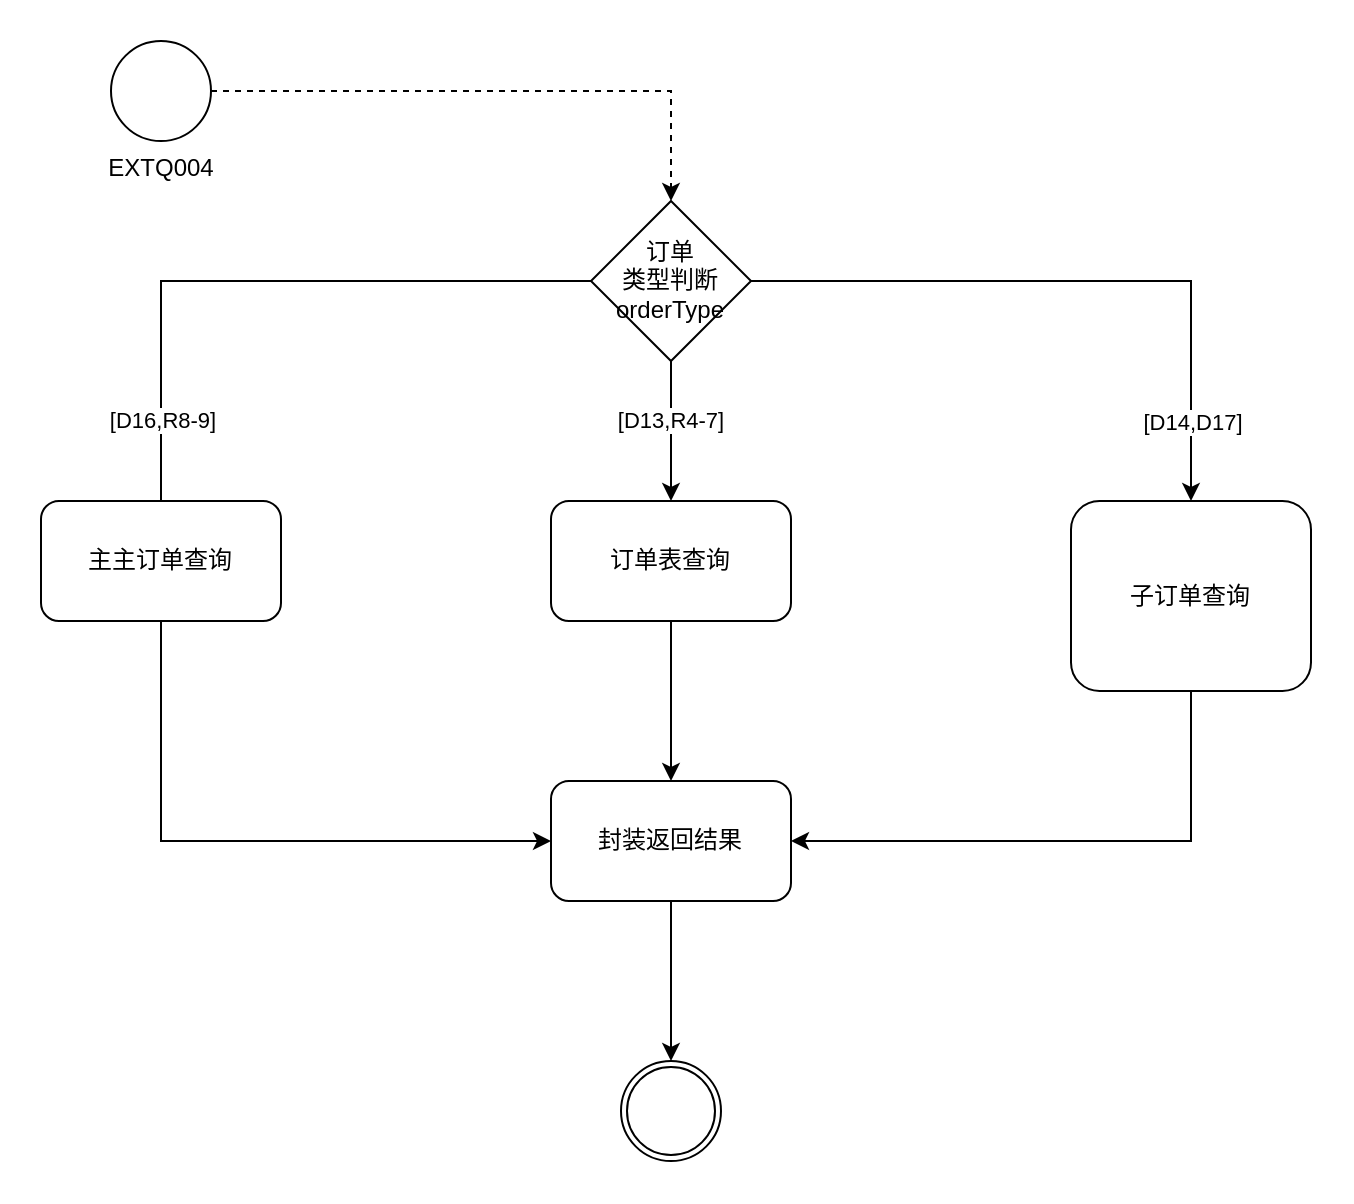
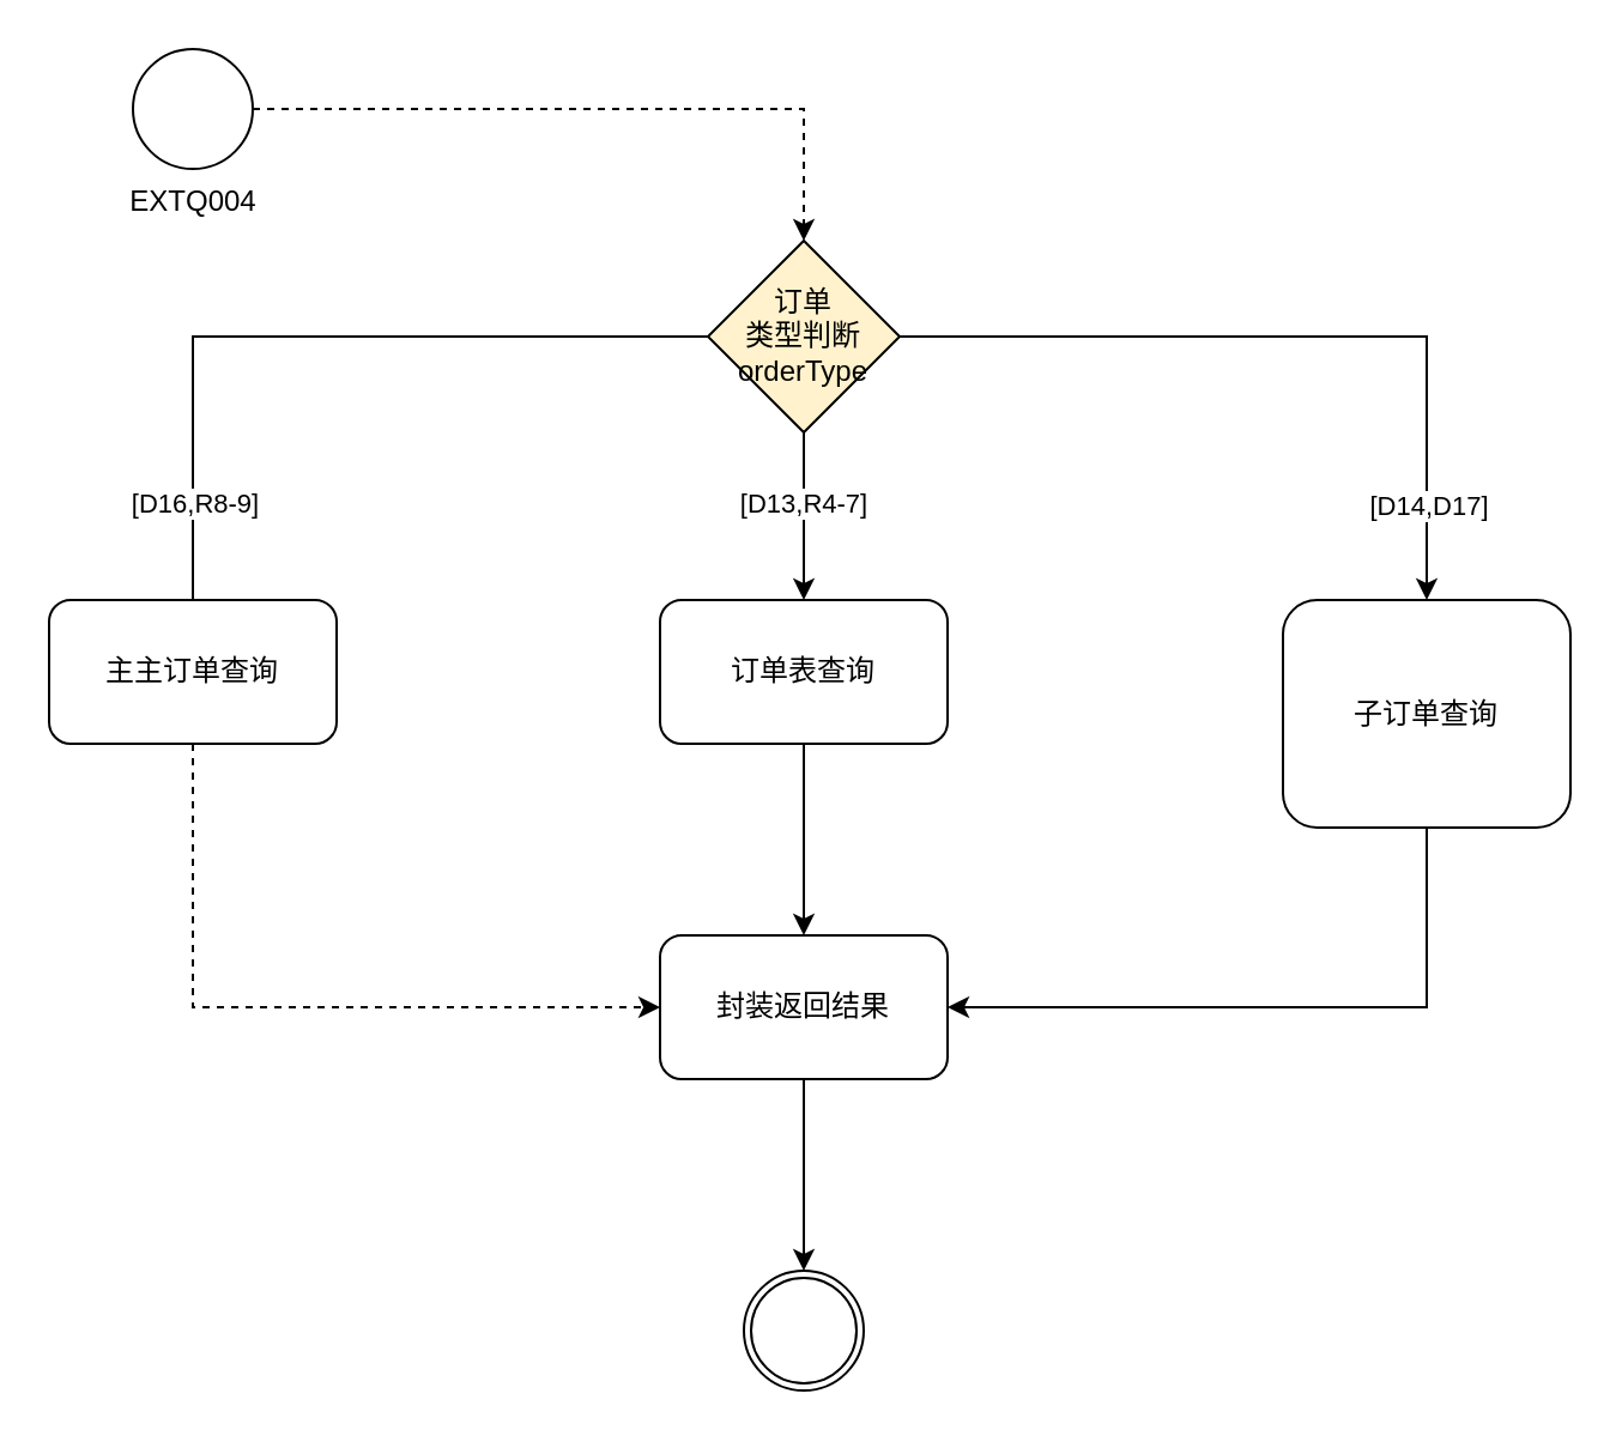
  <mxCell id="0" />
  <mxCell id="1" parent="0" />
  <mxCell id="2" value="" style="edgeStyle=orthogonalEdgeStyle;rounded=0;orthogonalLoop=1;jettySize=auto;html=1;dashed=1;" parent="1" source="3" target="10" edge="1"><mxGeometry relative="1" as="geometry" /></mxCell>
  <mxCell id="3" value="EXTQ004&lt;br&gt;" style="shape=mxgraph.bpmn.shape;html=1;verticalLabelPosition=bottom;labelBackgroundColor=#ffffff;verticalAlign=top;align=center;perimeter=ellipsePerimeter;outlineConnect=0;outline=standard;symbol=general;" parent="1" vertex="1"><mxGeometry x="55" y="20" width="50" height="50" as="geometry" /></mxCell>
  <mxCell id="4" value="" style="shape=mxgraph.bpmn.shape;html=1;verticalLabelPosition=bottom;labelBackgroundColor=#ffffff;verticalAlign=top;align=center;perimeter=ellipsePerimeter;outlineConnect=0;outline=throwing;symbol=general;" parent="1" vertex="1"><mxGeometry x="310" y="530" width="50" height="50" as="geometry" /></mxCell>
  <mxCell id="5" style="edgeStyle=orthogonalEdgeStyle;rounded=0;orthogonalLoop=1;jettySize=auto;html=1;endArrow=none;" parent="1" source="10" target="12" edge="1"><mxGeometry relative="1" as="geometry" /></mxCell>
  <mxCell id="6" value="[D16,R8-9]" style="edgeLabel;html=1;align=center;verticalAlign=middle;resizable=0;points=[];" parent="5" vertex="1" connectable="0"><mxGeometry x="0.572" y="-4" relative="1" as="geometry"><mxPoint x="4" y="29" as="offset" /></mxGeometry></mxCell>
  <mxCell id="7" style="edgeStyle=orthogonalEdgeStyle;rounded=0;orthogonalLoop=1;jettySize=auto;html=1;" parent="1" source="10" target="16" edge="1"><mxGeometry relative="1" as="geometry" /></mxCell>
  <mxCell id="8" value="[D14,D17]" style="edgeLabel;html=1;align=center;verticalAlign=middle;resizable=0;points=[];" parent="7" vertex="1" connectable="0"><mxGeometry x="0.727" y="-4" relative="1" as="geometry"><mxPoint x="4" y="5" as="offset" /></mxGeometry></mxCell>
  <mxCell id="9" value="[D13,R4-7]" style="edgeStyle=orthogonalEdgeStyle;rounded=0;orthogonalLoop=1;jettySize=auto;html=1;" parent="1" source="10" target="14" edge="1"><mxGeometry x="-0.143" relative="1" as="geometry"><mxPoint as="offset" /></mxGeometry></mxCell>
- <mxCell id="10" value="订单&lt;br&gt;类型判断orderType" style="rhombus;verticalAlign=middle;labelBackgroundColor=none;labelBorderColor=none;whiteSpace=wrap;html=1;fontStyle=0" parent="1" vertex="1"><mxGeometry x="295" y="100" width="80" height="80" as="geometry" /></mxCell>
- <mxCell id="11" style="edgeStyle=orthogonalEdgeStyle;rounded=0;orthogonalLoop=1;jettySize=auto;html=1;entryX=0;entryY=0.5;entryDx=0;entryDy=0;" parent="1" source="12" target="18" edge="1"><mxGeometry relative="1" as="geometry"><Array as="points"><mxPoint x="80" y="420" /></Array></mxGeometry></mxCell>
+ <mxCell id="10" value="订单&lt;br&gt;类型判断orderType" style="rhombus;verticalAlign=middle;labelBackgroundColor=none;labelBorderColor=none;whiteSpace=wrap;html=1;fontStyle=0;fillColor=#fff2cc;" parent="1" vertex="1"><mxGeometry x="295" y="100" width="80" height="80" as="geometry" /></mxCell>
+ <mxCell id="11" style="edgeStyle=orthogonalEdgeStyle;rounded=0;orthogonalLoop=1;jettySize=auto;html=1;entryX=0;entryY=0.5;entryDx=0;entryDy=0;dashed=1;" parent="1" source="12" target="18" edge="1"><mxGeometry relative="1" as="geometry"><Array as="points"><mxPoint x="80" y="420" /></Array></mxGeometry></mxCell>
  <mxCell id="12" value="主主订单查询" style="rounded=1;whiteSpace=wrap;html=1;" parent="1" vertex="1"><mxGeometry x="20" y="250" width="120" height="60" as="geometry" /></mxCell>
  <mxCell id="13" value="" style="edgeStyle=orthogonalEdgeStyle;rounded=0;orthogonalLoop=1;jettySize=auto;html=1;" parent="1" source="14" target="18" edge="1"><mxGeometry relative="1" as="geometry" /></mxCell>
  <mxCell id="14" value="订单表查询" style="rounded=1;whiteSpace=wrap;html=1;" parent="1" vertex="1"><mxGeometry x="275" y="250" width="120" height="60" as="geometry" /></mxCell>
  <mxCell id="15" style="edgeStyle=orthogonalEdgeStyle;rounded=0;orthogonalLoop=1;jettySize=auto;html=1;entryX=1;entryY=0.5;entryDx=0;entryDy=0;" parent="1" source="16" target="18" edge="1"><mxGeometry relative="1" as="geometry"><Array as="points"><mxPoint x="595" y="420" /></Array></mxGeometry></mxCell>
  <mxCell id="16" value="子订单查询" style="rounded=1;whiteSpace=wrap;html=1;" parent="1" vertex="1"><mxGeometry x="535" y="250" width="120" height="95" as="geometry" /></mxCell>
  <mxCell id="17" style="edgeStyle=orthogonalEdgeStyle;rounded=0;orthogonalLoop=1;jettySize=auto;html=1;" parent="1" source="18" target="4" edge="1"><mxGeometry relative="1" as="geometry" /></mxCell>
  <mxCell id="18" value="封装返回结果" style="rounded=1;whiteSpace=wrap;html=1;" parent="1" vertex="1"><mxGeometry x="275" y="390" width="120" height="60" as="geometry" /></mxCell>
